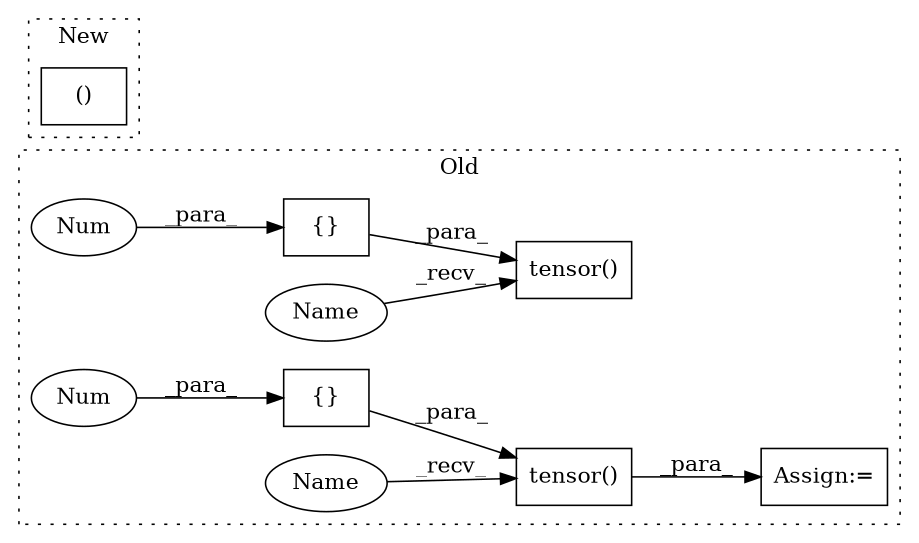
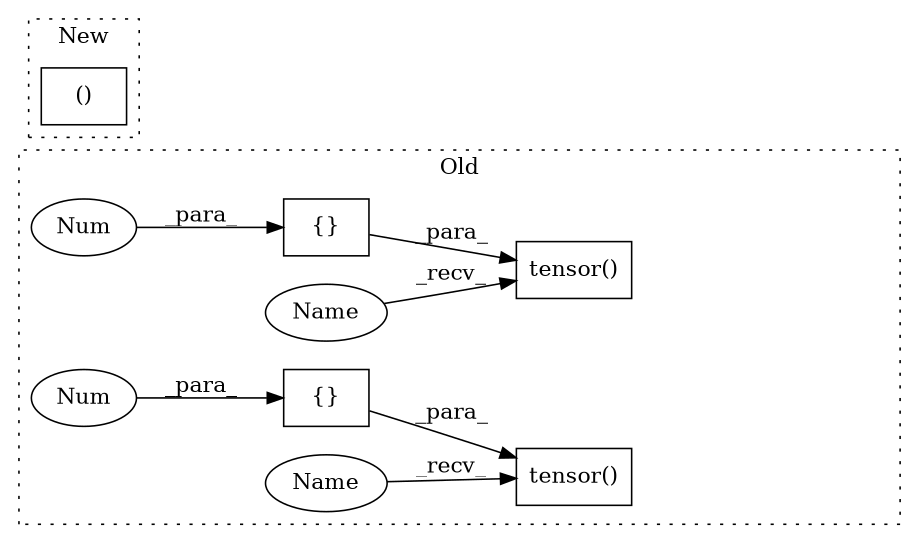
  digraph {
    rankdir=LR
    node [a=75 l="13,1" shape=box]
    n1 [label="tensor()" s="284,318"]
-   n2 [a=68 l=3 label="Assign:=" s=281]
    n3 [a=59 l="1,0" label="{}" s="297,317"]
    n4 [a=76 l=1 label=Num s=304 shape=ellipse]
    n5 [label="tensor()" s="205,256"]
    n6 [a=59 l="1,0" label="{}" s="218,255"]
    n7 [a=76 l=3 label=Num s=252 shape=ellipse]
    n8 [a=87 l=5 label=Name s=205 shape=ellipse]
    n9 [a=87 l=5 label=Name s=284 shape=ellipse]
    n10 [a=54 l=14 label="()" s=608]
    subgraph cluster_1 {
      label=Old
      style=dotted
      n1
-     n2
      n3
      n4
      n5
      n6
      n7
      n8
      n9
    }
    subgraph cluster_2 {
      label=New
      style=dotted
      n10
    }
-   n1 -> n2 [label=_para_]
    n3 -> n1 [label=_para_]
    n4 -> n3 [label=_para_]
    n6 -> n5 [label=_para_]
    n7 -> n6 [label=_para_]
    n8 -> n5 [label=_recv_]
    n9 -> n1 [label=_recv_]
  }
